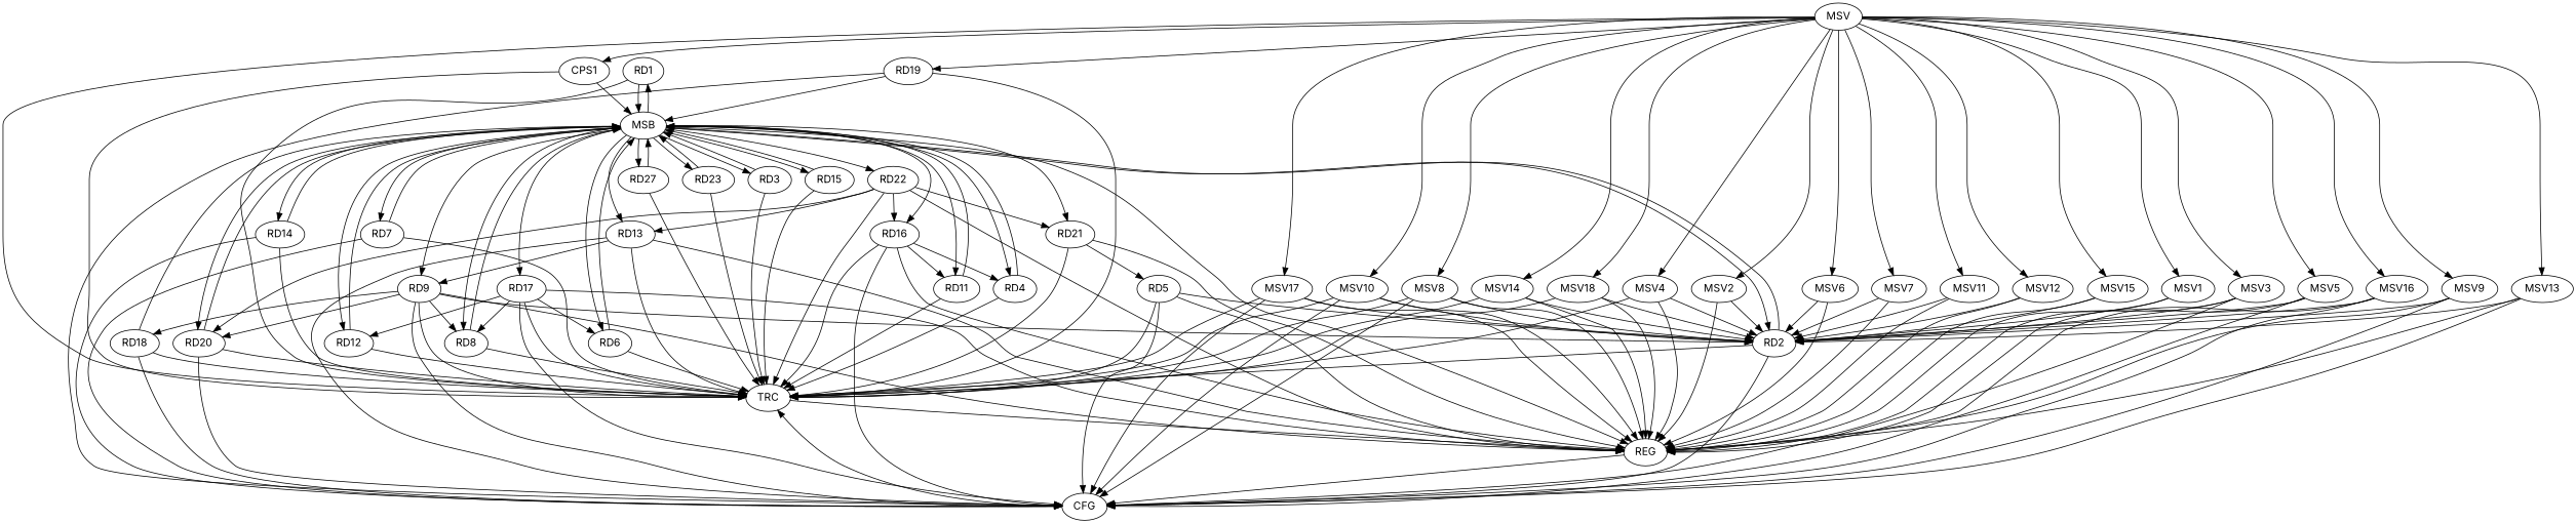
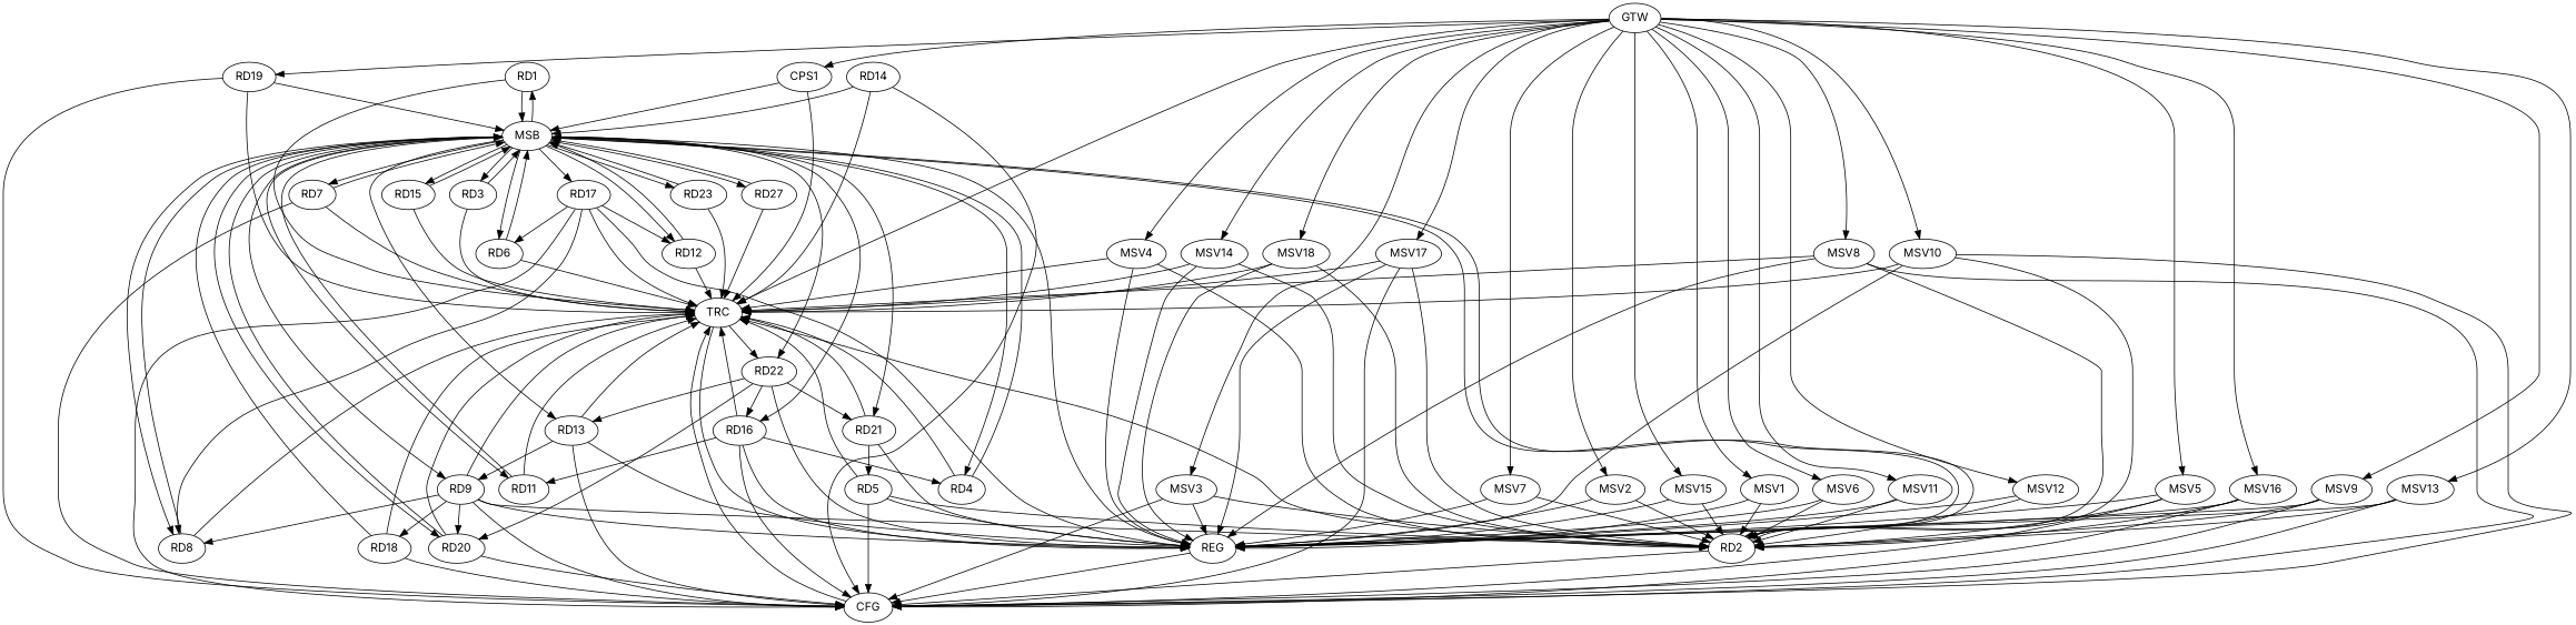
  strict digraph {
    fontname=Inter
    node [fontname=Inter]
    edge [fontname=Inter]
    n1 [label=RD1]
    n2 [label=MSB]
    n3 [label=TRC]
    n4 [label=RD2]
    n5 [label=RD3]
    n6 [label=RD4]
    n7 [label=REG]
    n8 [label=RD6]
    n9 [label=RD7]
    n10 [label=RD8]
    n11 [label=RD9]
    n12 [label=RD20]
    n13 [label=RD11]
    n14 [label=RD12]
    n15 [label=RD13]
    n16 [label=RD14]
    n17 [label=RD15]
    n18 [label=RD16]
    n19 [label=RD17]
    n20 [label=RD21]
    n21 [label=RD22]
    n22 [label=RD23]
    n23 [label=RD27]
    n24 [label=CFG]
    n25 [label=RD5]
    n26 [label=RD18]
    n27 [label=RD19]
    n28 [label=CPS1]
-   n29 [label=MSV]
+   n29 [label=GTW]
    n30 [label=MSV1]
    n31 [label=MSV2]
    n32 [label=MSV3]
    n33 [label=MSV4]
    n34 [label=MSV5]
    n35 [label=MSV6]
    n36 [label=MSV7]
    n37 [label=MSV8]
    n38 [label=MSV9]
    n39 [label=MSV10]
    n40 [label=MSV11]
    n41 [label=MSV12]
    n42 [label=MSV13]
    n43 [label=MSV14]
    n44 [label=MSV15]
    n45 [label=MSV16]
    n46 [label=MSV17]
    n47 [label=MSV18]
    n1 -> n2
    n1 -> n3
    n2 -> n1
    n2 -> n4
    n2 -> n5
    n2 -> n6
    n2 -> n7
    n2 -> n8
    n2 -> n9
    n2 -> n10
    n2 -> n11
    n2 -> n12
    n2 -> n13
    n2 -> n14
    n2 -> n15
-   n2 -> n16
    n2 -> n17
    n2 -> n18
    n2 -> n19
    n2 -> n20
    n2 -> n21
    n2 -> n22
    n2 -> n23
    n3 -> n7
    n4 -> n2
    n4 -> n3
    n4 -> n24
    n5 -> n2
    n5 -> n3
    n6 -> n2
    n6 -> n3
    n7 -> n24
    n8 -> n2
    n8 -> n3
    n9 -> n2
    n9 -> n3
    n9 -> n24
    n10 -> n2
    n10 -> n3
    n11 -> n3
    n11 -> n4
    n11 -> n7
    n11 -> n10
    n11 -> n12
    n11 -> n24
    n11 -> n26
    n12 -> n2
    n12 -> n3
    n12 -> n24
    n13 -> n2
    n13 -> n3
    n14 -> n2
    n14 -> n3
    n15 -> n3
    n15 -> n7
    n15 -> n11
    n15 -> n24
    n16 -> n2
    n16 -> n3
    n16 -> n24
    n17 -> n2
    n17 -> n3
    n18 -> n3
    n18 -> n6
    n18 -> n7
    n18 -> n13
    n18 -> n24
    n19 -> n3
    n19 -> n7
    n19 -> n8
    n19 -> n10
    n19 -> n14
    n19 -> n24
    n20 -> n3
    n20 -> n7
    n20 -> n25
-   n21 -> n3
+   n3 -> n21
    n21 -> n7
    n21 -> n12
    n21 -> n15
    n21 -> n18
    n21 -> n20
    n22 -> n2
    n22 -> n3
    n23 -> n2
    n23 -> n3
    n24 -> n3
    n25 -> n3
    n25 -> n4
    n25 -> n7
    n25 -> n24
    n26 -> n2
    n26 -> n3
    n26 -> n24
    n27 -> n2
    n27 -> n3
    n27 -> n24
    n28 -> n2
    n28 -> n3
    n29 -> n3
    n29 -> n27
    n29 -> n28
    n29 -> n30
    n29 -> n31
    n29 -> n32
    n29 -> n33
    n29 -> n34
    n29 -> n35
    n29 -> n36
    n29 -> n37
    n29 -> n38
    n29 -> n39
    n29 -> n40
    n29 -> n41
    n29 -> n42
    n29 -> n43
    n29 -> n44
    n29 -> n45
    n29 -> n46
    n29 -> n47
    n30 -> n4
    n30 -> n7
    n31 -> n4
    n31 -> n7
    n32 -> n4
    n32 -> n7
    n32 -> n24
    n33 -> n3
    n33 -> n4
    n33 -> n7
    n34 -> n4
    n34 -> n7
    n34 -> n24
    n35 -> n4
    n35 -> n7
    n36 -> n4
    n36 -> n7
    n37 -> n3
    n37 -> n4
    n37 -> n7
    n37 -> n24
    n38 -> n4
    n38 -> n7
    n38 -> n24
    n39 -> n3
    n39 -> n4
    n39 -> n7
    n39 -> n24
    n40 -> n4
    n40 -> n7
    n41 -> n4
    n41 -> n7
    n42 -> n4
    n42 -> n7
    n42 -> n24
    n43 -> n3
    n43 -> n4
    n43 -> n7
    n44 -> n4
    n44 -> n7
    n45 -> n4
    n45 -> n7
    n45 -> n24
    n46 -> n3
    n46 -> n4
    n46 -> n7
    n46 -> n24
    n47 -> n3
    n47 -> n4
    n47 -> n7
  }
